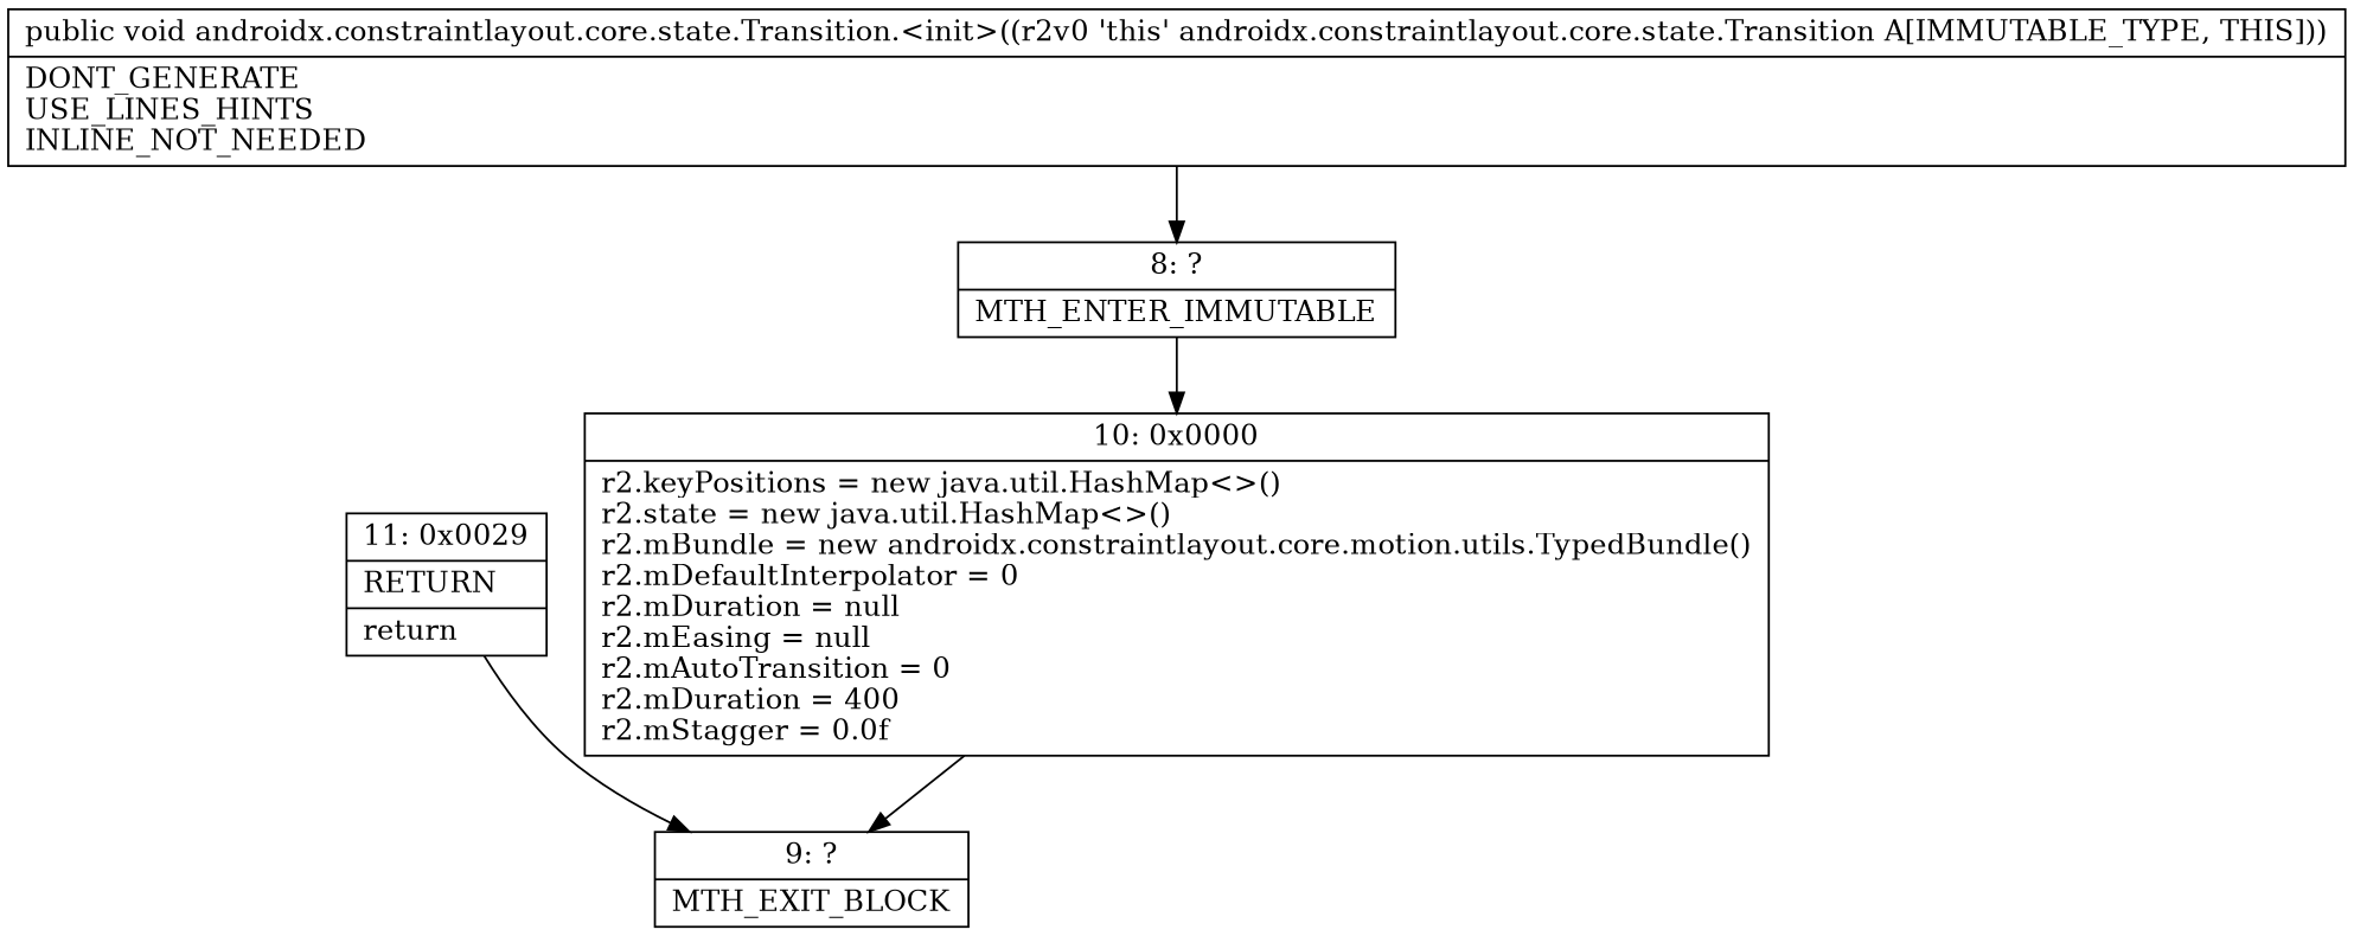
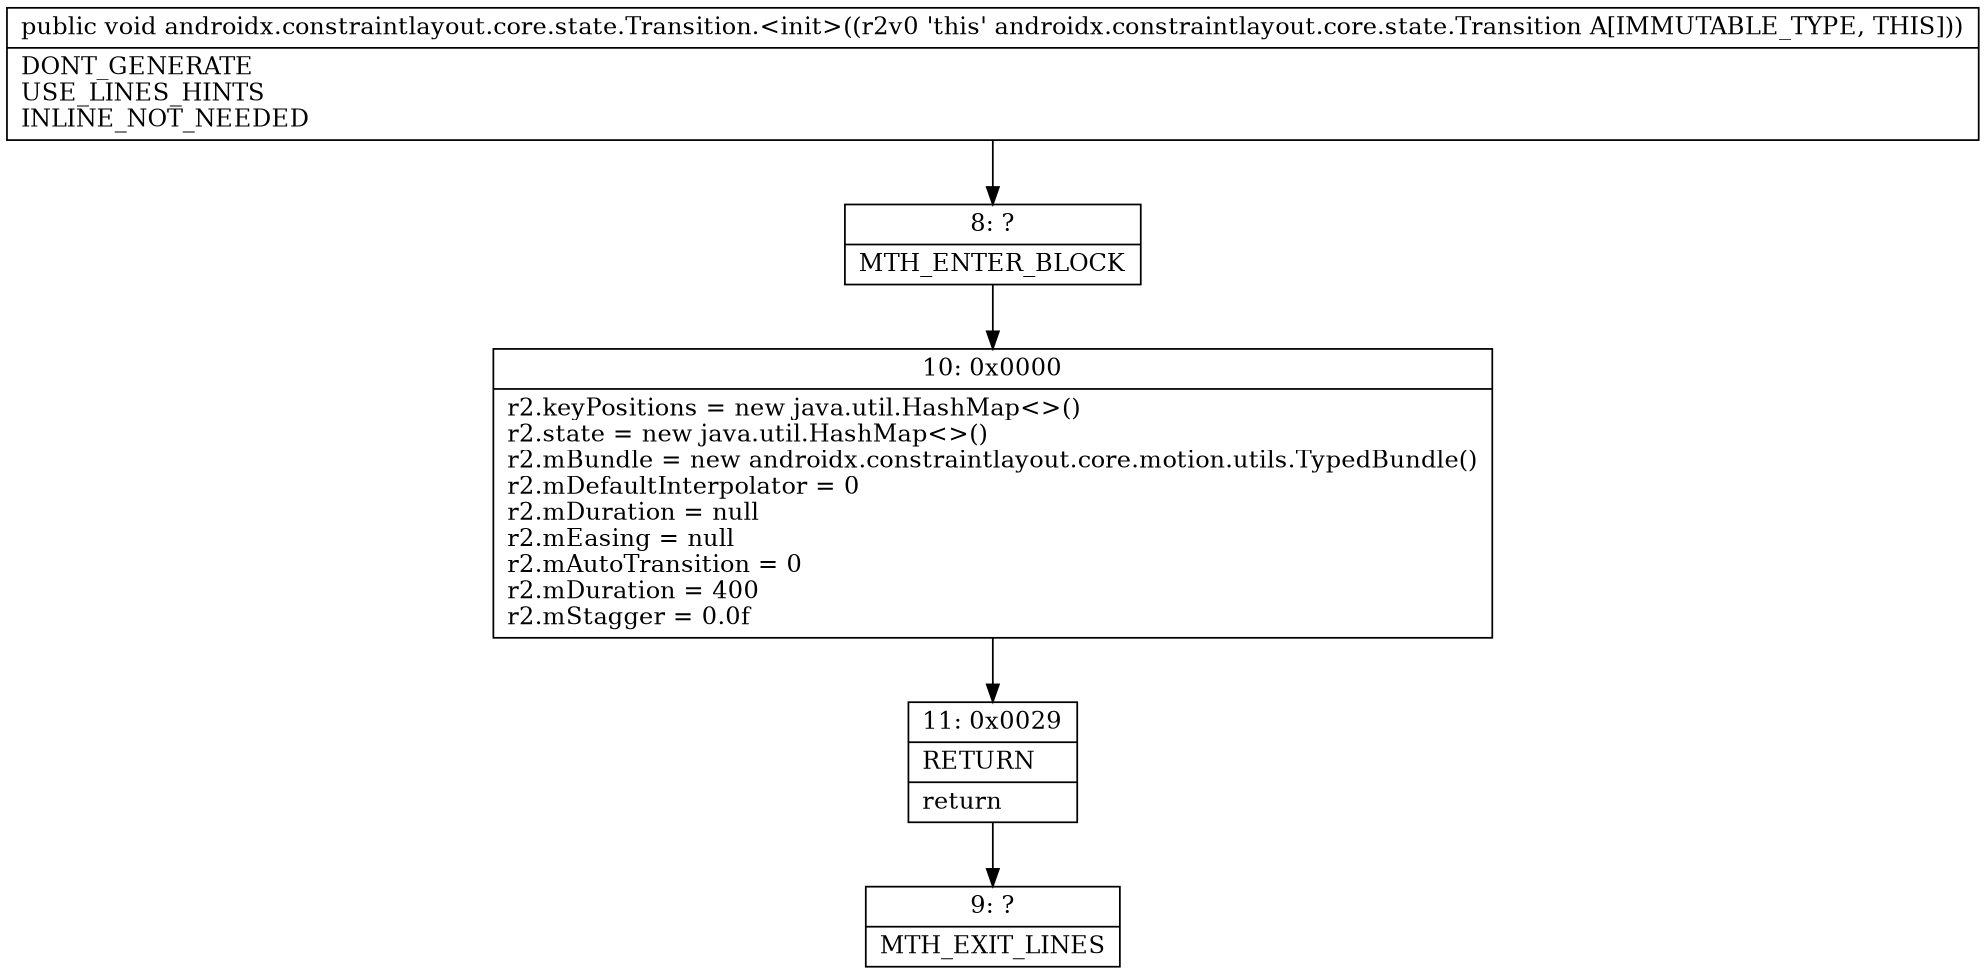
  digraph {
    node [shape=record]
-   n1 [label="{8\:\ ?|MTH_ENTER_IMMUTABLE\l}"]
+   n1 [label="{8\:\ ?|MTH_ENTER_BLOCK\l}"]
    n2 [label="{10\:\ 0x0000|r2.keyPositions = new java.util.HashMap\<\>()\lr2.state = new java.util.HashMap\<\>()\lr2.mBundle = new androidx.constraintlayout.core.motion.utils.TypedBundle()\lr2.mDefaultInterpolator = 0\lr2.mDuration = null\lr2.mEasing = null\lr2.mAutoTransition = 0\lr2.mDuration = 400\lr2.mStagger = 0.0f\l}"]
    n3 [label="{11\:\ 0x0029|RETURN\l|return\l}"]
-   n4 [label="{9\:\ ?|MTH_EXIT_BLOCK\l}"]
+   n4 [label="{9\:\ ?|MTH_EXIT_LINES\l}"]
    n5 [label="{public void androidx.constraintlayout.core.state.Transition.\<init\>((r2v0 'this' androidx.constraintlayout.core.state.Transition A[IMMUTABLE_TYPE, THIS]))  | DONT_GENERATE\lUSE_LINES_HINTS\lINLINE_NOT_NEEDED\l}"]
    n1 -> n2
-   n2 -> n4
+   n2 -> n3
    n3 -> n4
    n5 -> n1
  }
